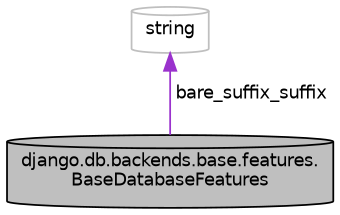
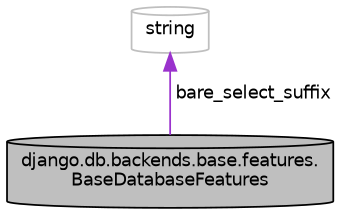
  digraph {
    node [fontname=Helvetica fontsize=10 shape=cylinder style=filled]
    n1 [color=black fillcolor=grey75 fontcolor=black height=0.2 label="django.db.backends.base.features.\lBaseDatabaseFeatures" width=0.4]
    n2 [color=grey75 fillcolor=white height=0.2 label=string width=0.4]
-   n2 -> n1 [color=darkorchid3 dir=back fontname=Helvetica fontsize=10 label=" bare_suffix_suffix" labelfontname=Helvetica labelfontsize=10 style=solid]
+   n2 -> n1 [color=darkorchid3 dir=back fontname=Helvetica fontsize=10 label=" bare_select_suffix" labelfontname=Helvetica labelfontsize=10 style=solid]
  }
